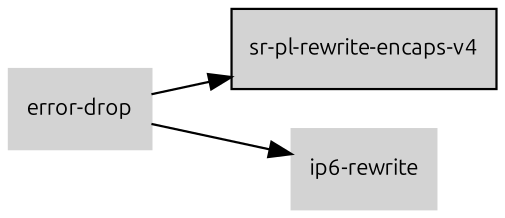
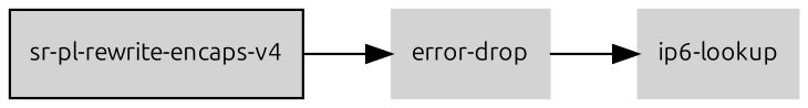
  digraph {
    fontname=Ubuntu
    rankdir=LR
    node [color=lightgray fillcolor=lightgray fontcolor=black fontname=Ubuntu fontsize=10 shape=box style=filled]
    edge [fontname=Ubuntu fontsize=8]
    "sr-pl-rewrite-encaps-v4" [color=black]
    "error-drop"
-   "ip6-lookup" [label="ip6-rewrite"]
-   "error-drop" -> "sr-pl-rewrite-encaps-v4"
+   "ip6-lookup"
+   "sr-pl-rewrite-encaps-v4" -> "error-drop"
    "error-drop" -> "ip6-lookup"
  }
